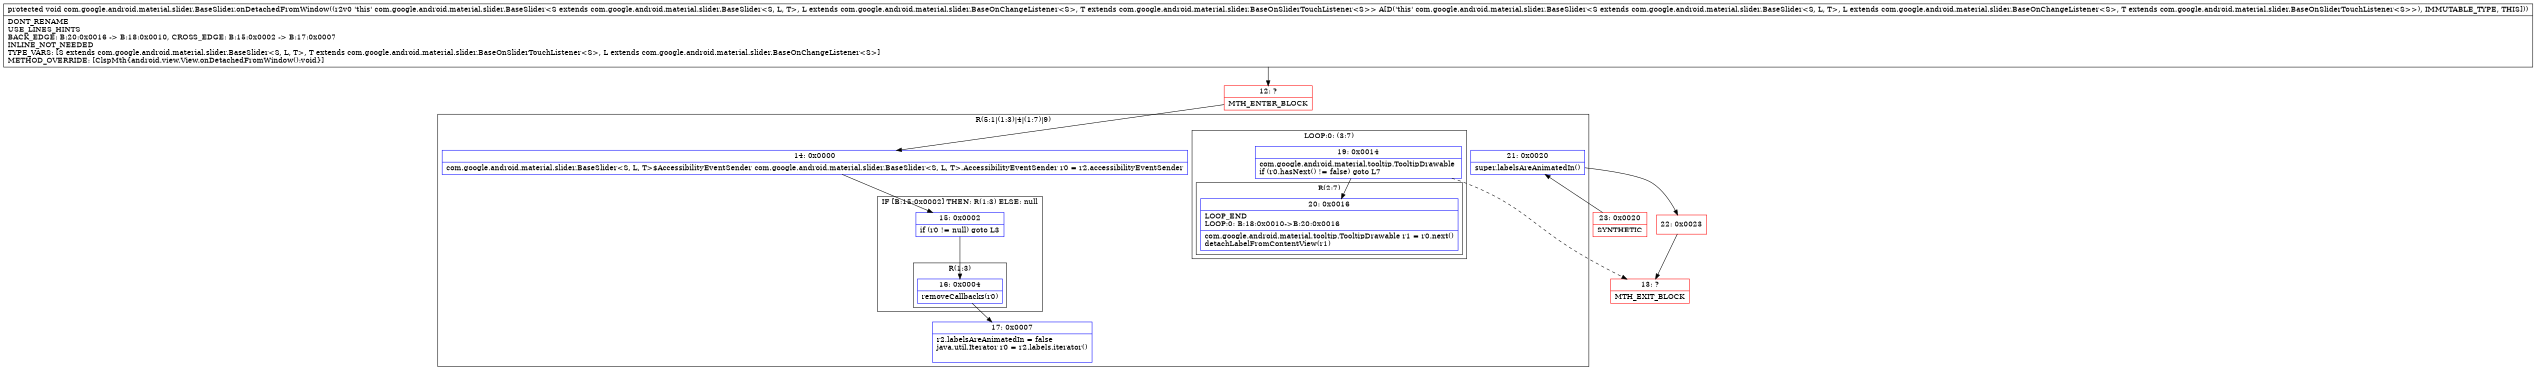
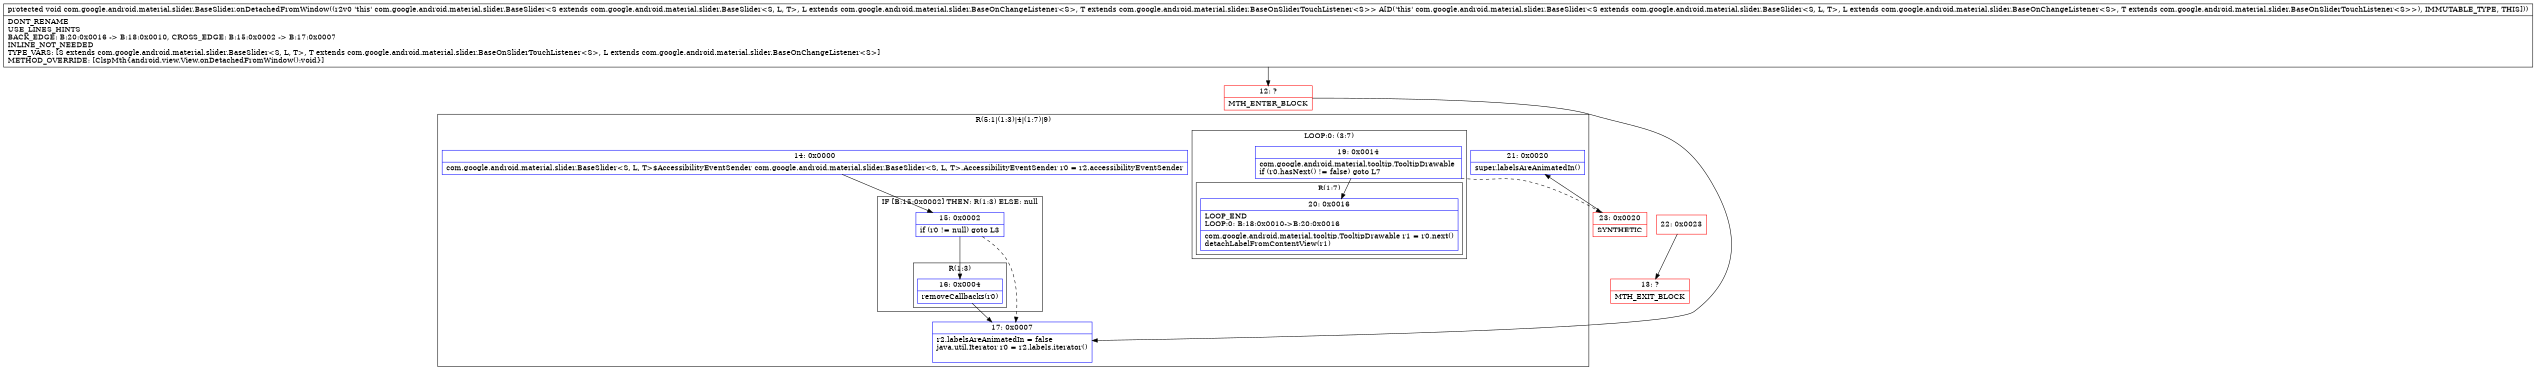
  digraph {
    node [color=blue shape=record]
    n1 [label="{16\:\ 0x0004|removeCallbacks(r0)\l}"]
    n2 [label="{15\:\ 0x0002|if (r0 != null) goto L3\l}"]
    n3 [label="{20\:\ 0x0016|LOOP_END\lLOOP:0: B:18:0x0010\-\>B:20:0x0016\l|com.google.android.material.tooltip.TooltipDrawable r1 = r0.next()\ldetachLabelFromContentView(r1)\l}"]
    n4 [label="{19\:\ 0x0014|com.google.android.material.tooltip.TooltipDrawable \lif (r0.hasNext() != false) goto L7\l}"]
    n5 [label="{14\:\ 0x0000|com.google.android.material.slider.BaseSlider\<S, L, T\>$AccessibilityEventSender com.google.android.material.slider.BaseSlider\<S, L, T\>.AccessibilityEventSender r0 = r2.accessibilityEventSender\l}"]
    n6 [label="{17\:\ 0x0007|r2.labelsAreAnimatedIn = false\ljava.util.Iterator r0 = r2.labels.iterator()\l\l}"]
    n7 [label="{21\:\ 0x0020|super.labelsAreAnimatedIn()\l}"]
    n8 [color=red label="{23\:\ 0x0020|SYNTHETIC\l}"]
    n9 [color=red label="{22\:\ 0x0023}"]
    n10 [color=red label="{13\:\ ?|MTH_EXIT_BLOCK\l}"]
    n11 [color=red label="{12\:\ ?|MTH_ENTER_BLOCK\l}"]
    n12 [label="{protected void com.google.android.material.slider.BaseSlider.onDetachedFromWindow((r2v0 'this' com.google.android.material.slider.BaseSlider\<S extends com.google.android.material.slider.BaseSlider\<S, L, T\>, L extends com.google.android.material.slider.BaseOnChangeListener\<S\>, T extends com.google.android.material.slider.BaseOnSliderTouchListener\<S\>\> A[D('this' com.google.android.material.slider.BaseSlider\<S extends com.google.android.material.slider.BaseSlider\<S, L, T\>, L extends com.google.android.material.slider.BaseOnChangeListener\<S\>, T extends com.google.android.material.slider.BaseOnSliderTouchListener\<S\>\>), IMMUTABLE_TYPE, THIS]))  | DONT_RENAME\lUSE_LINES_HINTS\lBACK_EDGE: B:20:0x0016 \-\> B:18:0x0010, CROSS_EDGE: B:15:0x0002 \-\> B:17:0x0007\lINLINE_NOT_NEEDED\lTYPE_VARS: [S extends com.google.android.material.slider.BaseSlider\<S, L, T\>, T extends com.google.android.material.slider.BaseOnSliderTouchListener\<S\>, L extends com.google.android.material.slider.BaseOnChangeListener\<S\>]\lMETHOD_OVERRIDE: [ClspMth\{android.view.View.onDetachedFromWindow():void\}]\l}" color=""]
    subgraph cluster_1 {
      label="R(5:1|(1:3)|4|(1:7)|9)"
      n5
      n6
      n7
      subgraph cluster_2 {
        label="IF [B:15:0x0002] THEN: R(1:3) ELSE: null"
        n2
        subgraph cluster_3 {
          label="R(1:3)"
          n1
        }
      }
      subgraph cluster_4 {
        label="LOOP:0: (3:7)"
        n4
        subgraph cluster_5 {
-         label="R(2:7)"
+         label="R(1:7)"
          n3
        }
      }
    }
    n1 -> n6
    n2 -> n1
+   n2 -> n6 [style=dashed]
    n4 -> n3
-   n4 -> n10 [style=dashed]
+   n4 -> n8 [style=dashed]
    n5 -> n2
-   n7 -> n9
    n8 -> n7
    n9 -> n10
-   n11 -> n5
+   n11 -> n6
    n12 -> n11
  }
